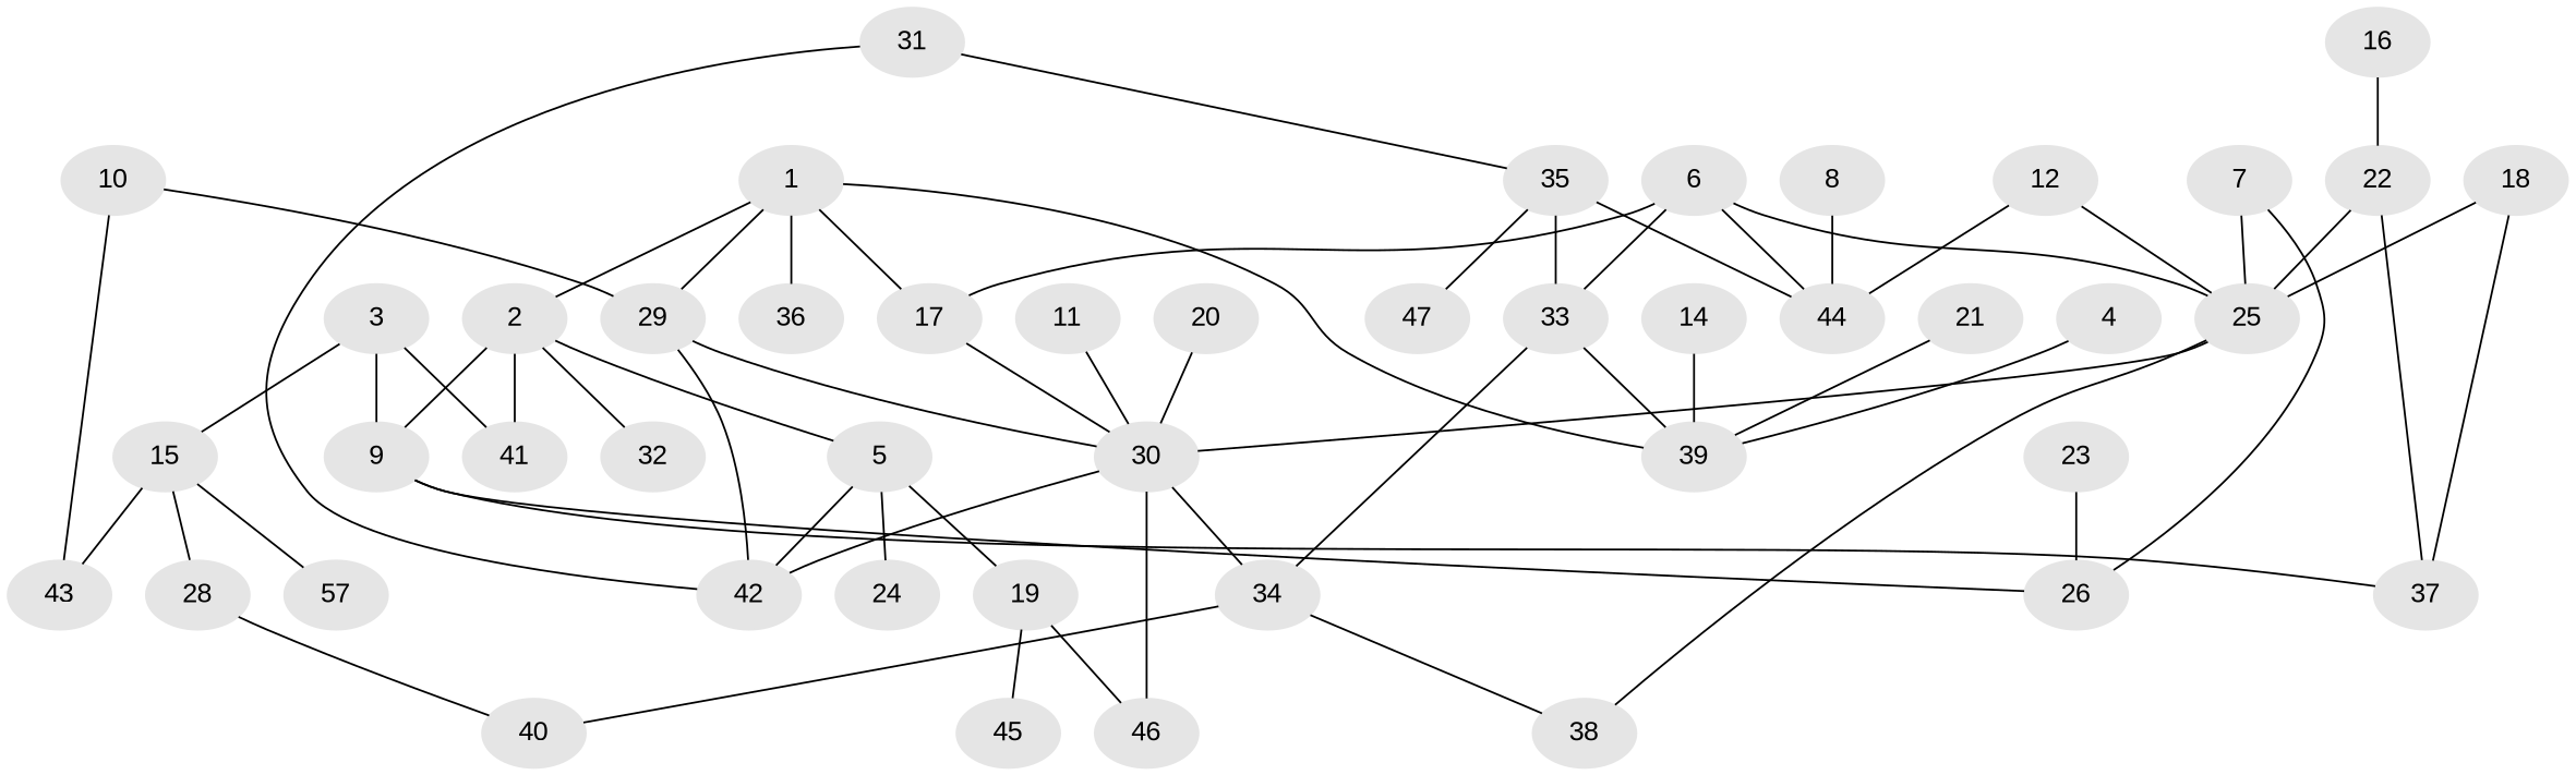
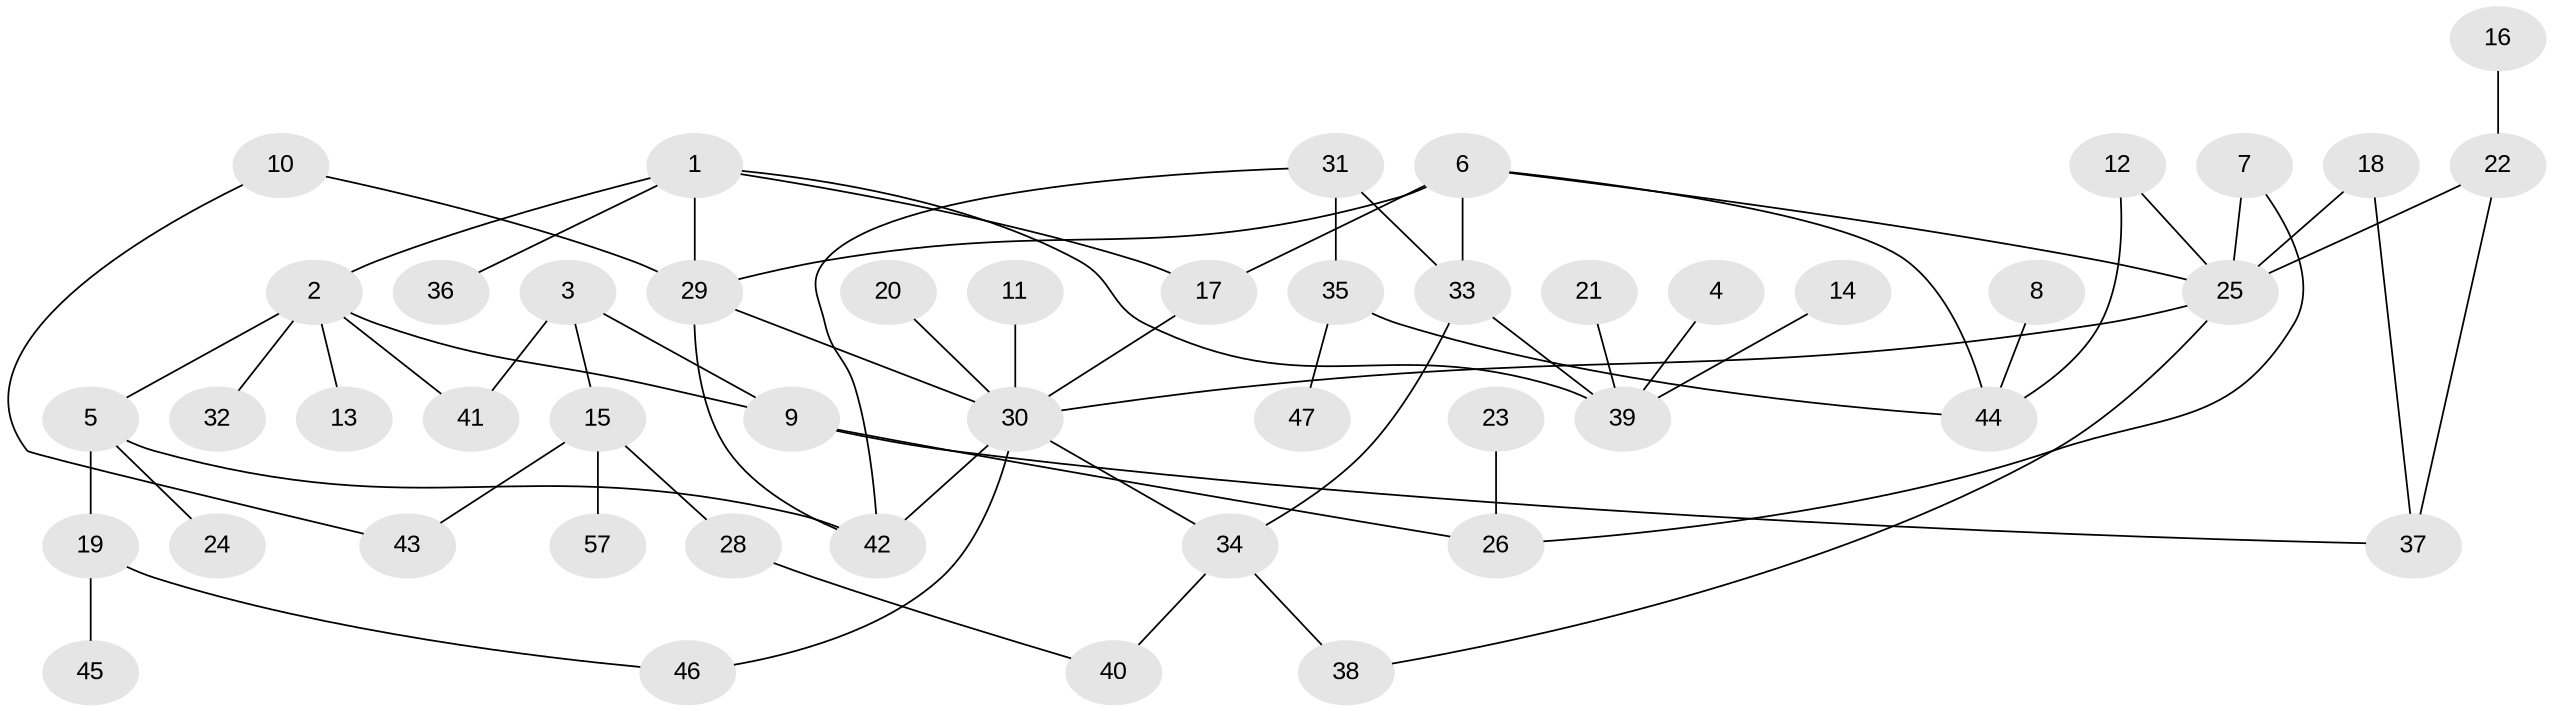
  graph {
    fontname="Liberation Sans"
    node [color=gray90 fontname="Liberation Sans" style=filled]
    edge [fontname="Liberation Sans" weight=1.0]
    1
    2
    17
    36
    39
    29
    5
    9
+   13
    32
    41
    6
    25
    33
    44
    30
    19
    24
    42
    26
    37
    3
    15
    43
    n25 [label=57]
    28
    4
    45
    46
    38
    34
    7
    8
    10
    11
    12
    14
    40
    16
    22
    18
    20
    21
    23
    31
    35
    47
    1 -- 2
    1 -- 17
    1 -- 36
    1 -- 39
    1 -- 29
    2 -- 5
    2 -- 9
+   2 -- 13
    2 -- 32
    2 -- 41
    17 -- 30
    29 -- 30
    29 -- 42
    5 -- 19
    5 -- 24
    5 -- 42
    9 -- 26
    9 -- 37
    6 -- 17
+   6 -- 29
    6 -- 25
    6 -- 33
    6 -- 44
    25 -- 30 [weight=2.0]
    25 -- 38
    33 -- 39
    33 -- 34
    30 -- 42
    30 -- 46
    30 -- 34
    19 -- 45
    19 -- 46
    3 -- 9
    3 -- 41
    3 -- 15
    15 -- 43
    15 -- n25
    15 -- 28
    28 -- 40
    4 -- 39
    34 -- 38
    34 -- 40
    7 -- 25
    7 -- 26
    8 -- 44
    10 -- 29
    10 -- 43
    11 -- 30
    12 -- 25
    12 -- 44
    14 -- 39
    16 -- 22
    22 -- 25
    22 -- 37
    18 -- 25
    18 -- 37
    20 -- 30
    21 -- 39
    23 -- 26
-   35 -- 33 [weight=2.0]
+   31 -- 33 [weight=2.0]
    31 -- 42
    31 -- 35
    35 -- 44
    35 -- 47
  }
